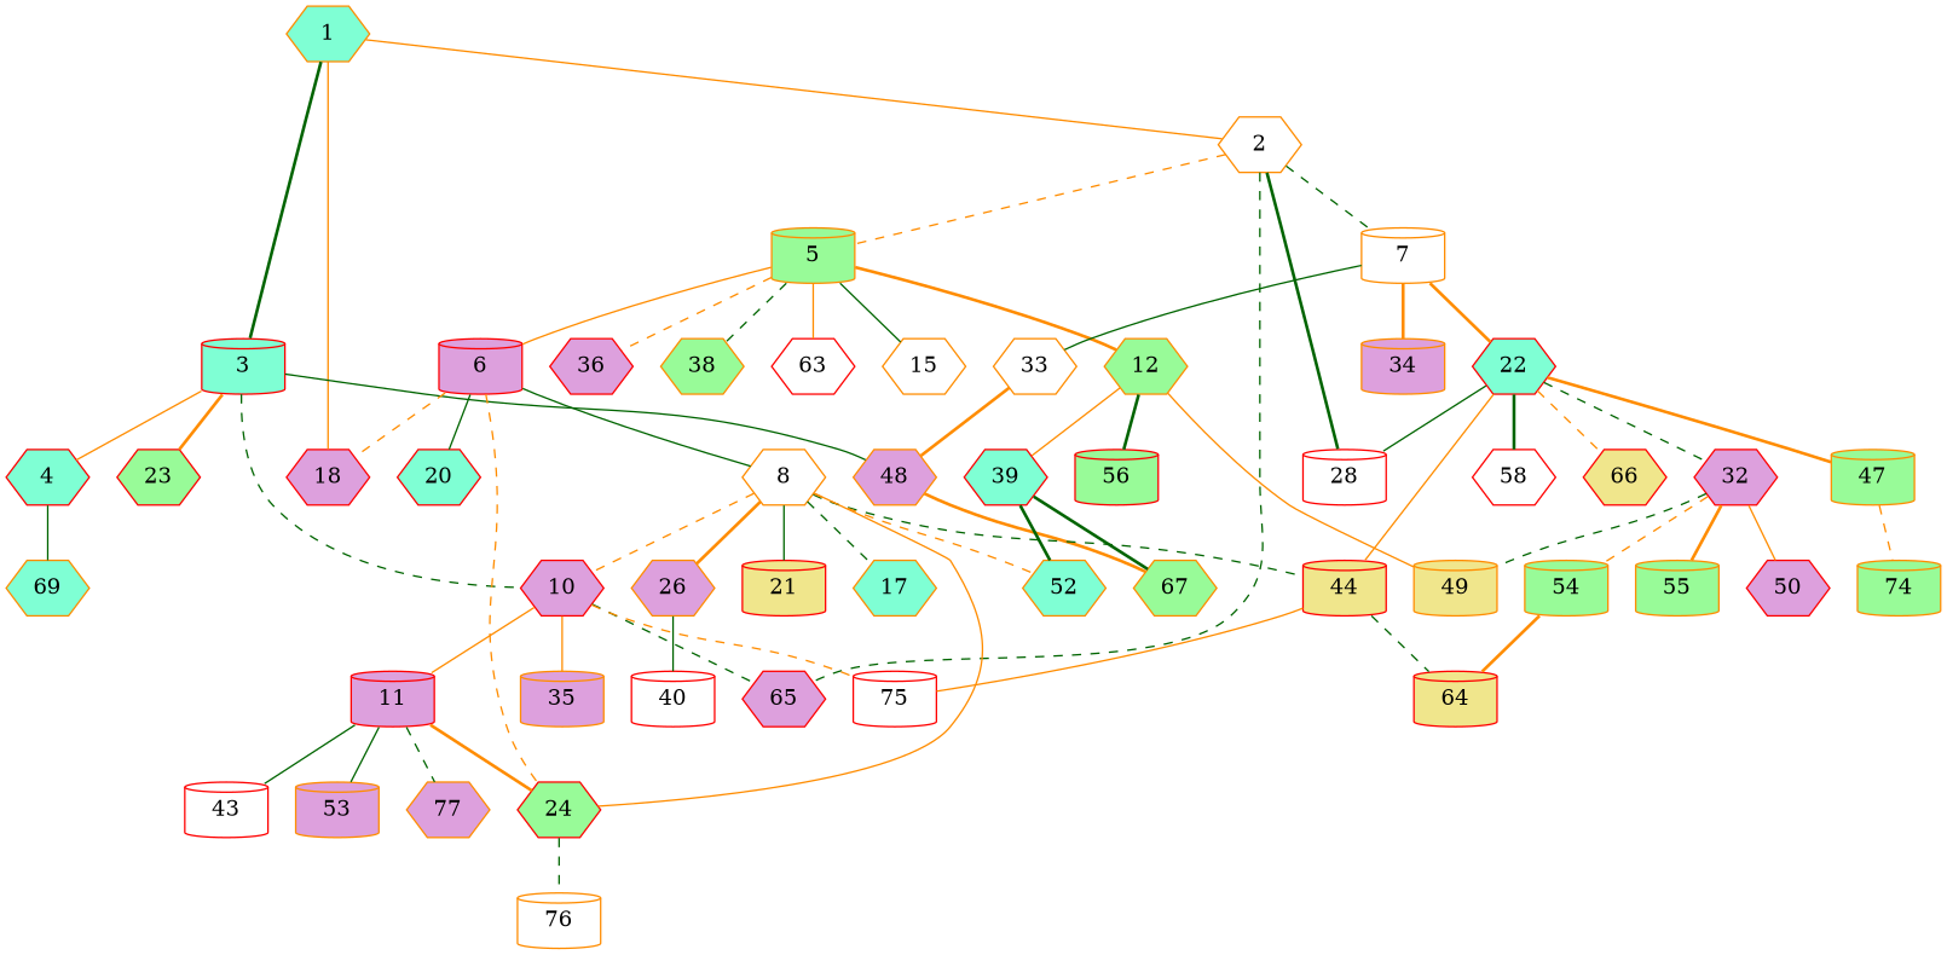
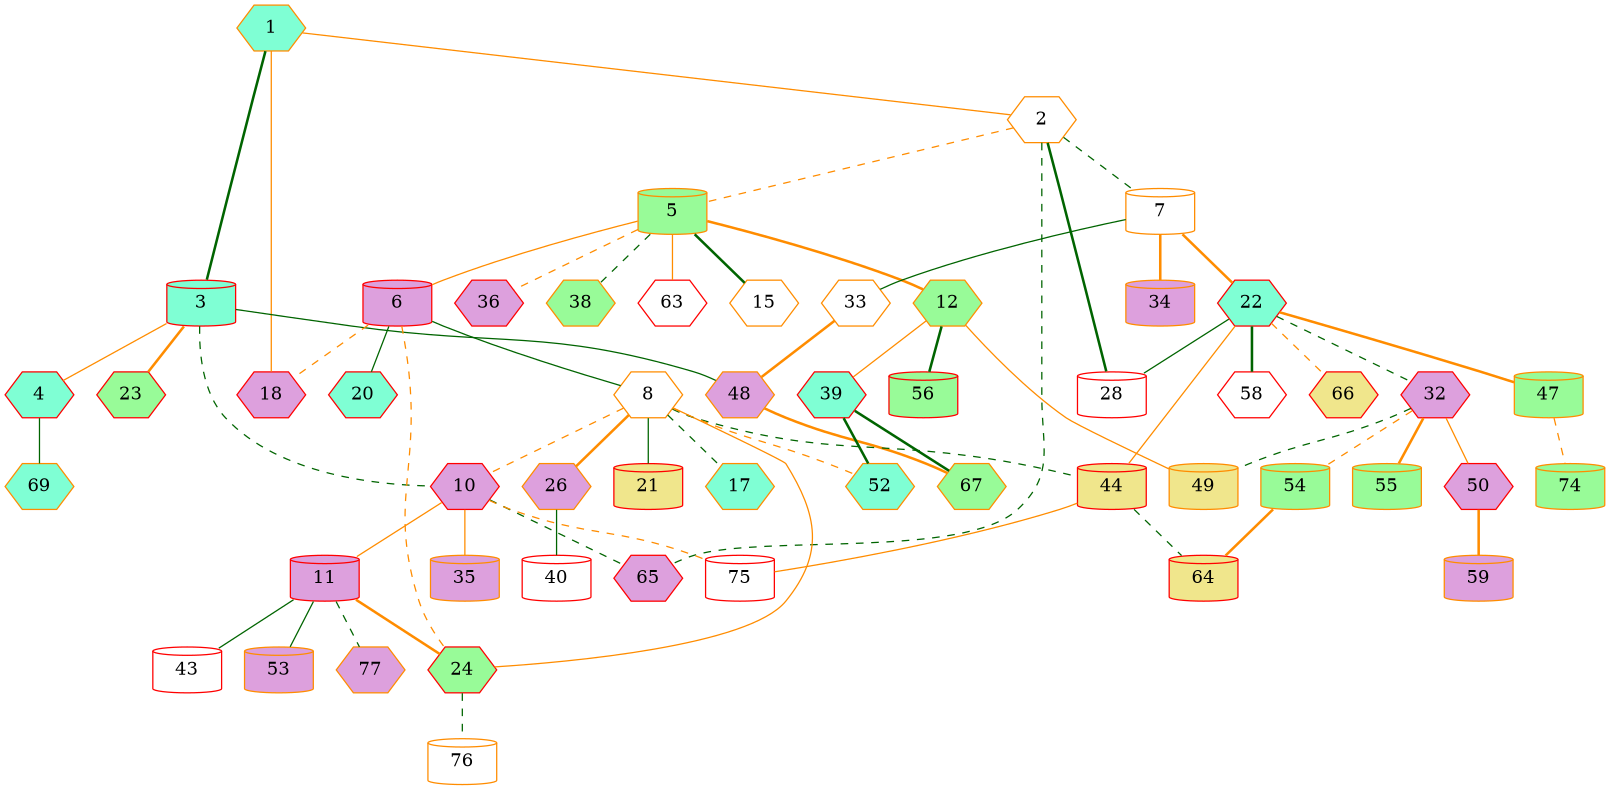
  graph {
    node [color=darkorange fillcolor=plum shape=hexagon style=filled]
    edge [color=darkorange style=solid]
    2 [fillcolor=white super="+60"]
    5 [fillcolor=palegreen shape=cylinder super="+16"]
    7 [fillcolor=white shape=cylinder super="+71"]
    28 [color=red fillcolor=white shape=cylinder]
    65 [color=red]
    1 [fillcolor=aquamarine]
    3 [color=red fillcolor=aquamarine shape=cylinder super="+73"]
    18 [color=red super="+46"]
    4 [color=red fillcolor=aquamarine super="+19"]
    10 [color=red super="+57"]
    23 [color=red fillcolor=palegreen]
    48 [super="+51"]
    6 [color=red shape=cylinder super="+13"]
    12 [fillcolor=palegreen super="+14"]
    15 [fillcolor=white super="+41"]
    36 [color=red]
    38 [fillcolor=palegreen super="+45"]
    63 [color=red fillcolor=white]
    22 [color=red fillcolor=aquamarine super="+31"]
    33 [fillcolor=white super="+37"]
    34 [shape=cylinder]
    69 [fillcolor=aquamarine]
    11 [color=red shape=cylinder super="+30"]
    35 [shape=cylinder]
    75 [color=red fillcolor=white shape=cylinder]
    67 [fillcolor=palegreen]
    8 [fillcolor=white super="+9"]
    20 [color=red fillcolor=aquamarine]
    24 [color=red fillcolor=palegreen super="+25"]
    39 [color=red fillcolor=aquamarine super="+42"]
    49 [fillcolor=khaki shape=cylinder]
    56 [color=red fillcolor=palegreen shape=cylinder]
    17 [fillcolor=aquamarine]
    21 [color=red fillcolor=khaki shape=cylinder super="+29"]
    26 [super="+27"]
    44 [color=red fillcolor=khaki shape=cylinder super="+72"]
    52 [fillcolor=aquamarine]
    76 [fillcolor=white shape=cylinder]
    32 [color=red super="+68"]
    47 [fillcolor=palegreen shape=cylinder super="+61"]
    58 [color=red fillcolor=white]
    66 [color=red fillcolor=khaki]
    40 [color=red fillcolor=white shape=cylinder]
    64 [color=red fillcolor=khaki shape=cylinder super="+70"]
    43 [color=red fillcolor=white shape=cylinder]
    53 [shape=cylinder]
    77
    50 [color=red]
    54 [fillcolor=palegreen shape=cylinder]
    55 [fillcolor=palegreen shape=cylinder]
    74 [fillcolor=palegreen shape=cylinder]
+   59 [shape=cylinder super="+62"]
    2 -- 5 [style=dashed]
    2 -- 7 [color=darkgreen style=dashed]
    2 -- 28 [color=darkgreen style=bold]
    2 -- 65 [color=darkgreen style=dashed]
    5 -- 6
    5 -- 12 [style=bold]
-   5 -- 15 [color=darkgreen]
+   5 -- 15 [color=darkgreen style=bold]
    5 -- 36 [style=dashed]
    5 -- 38 [color=darkgreen style=dashed]
    5 -- 63
    7 -- 22 [style=bold]
    7 -- 33 [color=darkgreen]
    7 -- 34 [style=bold]
    1 -- 2
    1 -- 3 [color=darkgreen style=bold]
    1 -- 18
    3 -- 4
    3 -- 10 [color=darkgreen style=dashed]
    3 -- 23 [style=bold]
    3 -- 48 [color=darkgreen]
    4 -- 69 [color=darkgreen]
    10 -- 65 [color=darkgreen style=dashed]
    10 -- 11
    10 -- 35
    10 -- 75 [style=dashed]
    48 -- 67 [style=bold]
    6 -- 18 [style=dashed]
    6 -- 8 [color=darkgreen]
    6 -- 20 [color=darkgreen]
    6 -- 24 [style=dashed]
    12 -- 39
    12 -- 49
    12 -- 56 [color=darkgreen style=bold]
    22 -- 28 [color=darkgreen]
    22 -- 44
    22 -- 32 [color=darkgreen style=dashed]
    22 -- 47 [style=bold]
    22 -- 58 [color=darkgreen style=bold]
    22 -- 66 [style=dashed]
    33 -- 48 [style=bold]
    11 -- 24 [style=bold]
    11 -- 43 [color=darkgreen]
    11 -- 53 [color=darkgreen]
    11 -- 77 [color=darkgreen style=dashed]
    8 -- 10 [style=dashed]
    8 -- 24
    8 -- 17 [color=darkgreen style=dashed]
    8 -- 21 [color=darkgreen]
    8 -- 26 [style=bold]
    8 -- 44 [color=darkgreen style=dashed]
    8 -- 52 [style=dashed]
    24 -- 76 [color=darkgreen style=dashed]
    39 -- 67 [color=darkgreen style=bold]
    39 -- 52 [color=darkgreen style=bold]
    26 -- 40 [color=darkgreen]
    44 -- 75
    44 -- 64 [color=darkgreen style=dashed]
    32 -- 49 [color=darkgreen style=dashed]
    32 -- 50
    32 -- 54 [style=dashed]
    32 -- 55 [style=bold]
    47 -- 74 [style=dashed]
+   50 -- 59 [style=bold]
    54 -- 64 [style=bold]
  }
